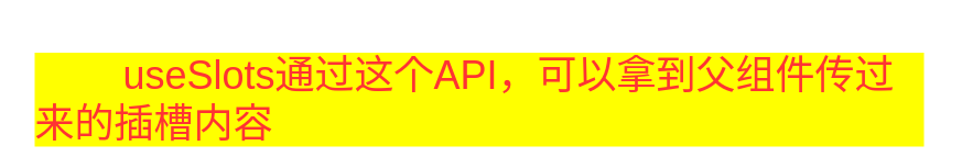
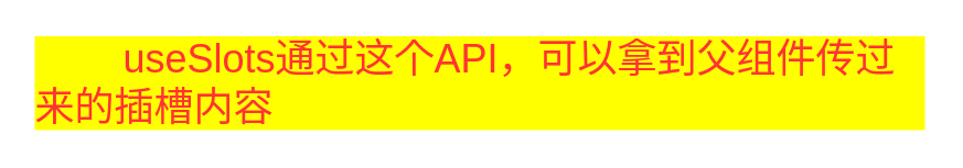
  <mxCell id="0" />
  <mxCell id="1" parent="0" />
- <mxCell id="2" value="&lt;div style=&quot;text-align: left;&quot;&gt;&lt;span style=&quot;font-size: 24px;&quot;&gt;&lt;span style=&quot;white-space: pre;&quot;&gt;&#09;&lt;/span&gt;useSlots通过这个API，可以拿到父组件传过来的插槽内容&lt;/span&gt;&lt;br&gt;&lt;/div&gt;" style="text;strokeColor=none;align=center;fillColor=none;html=1;verticalAlign=middle;whiteSpace=wrap;rounded=0;fontSize=14;fontColor=#FF3333;labelBackgroundColor=#FFFF00;" vertex="1" parent="1"><mxGeometry x="20" y="30" width="540" height="60" as="geometry" /></mxCell>
+ <mxCell id="2" value="&lt;div style=&quot;text-align: left;&quot;&gt;&lt;span style=&quot;font-size: 24px;&quot;&gt;&lt;span style=&quot;white-space: pre;&quot;&gt;&#09;&lt;/span&gt;useSlots通过这个API，可以拿到父组件传过来的插槽内容&lt;/span&gt;&lt;br&gt;&lt;/div&gt;" style="text;strokeColor=none;align=center;fillColor=none;html=1;verticalAlign=middle;whiteSpace=wrap;rounded=0;fontSize=14;fontColor=#FF3333;labelBackgroundColor=#FFFF00;" vertex="1" parent="1"><mxGeometry x="20" y="20" width="540" height="60" as="geometry" /></mxCell>
